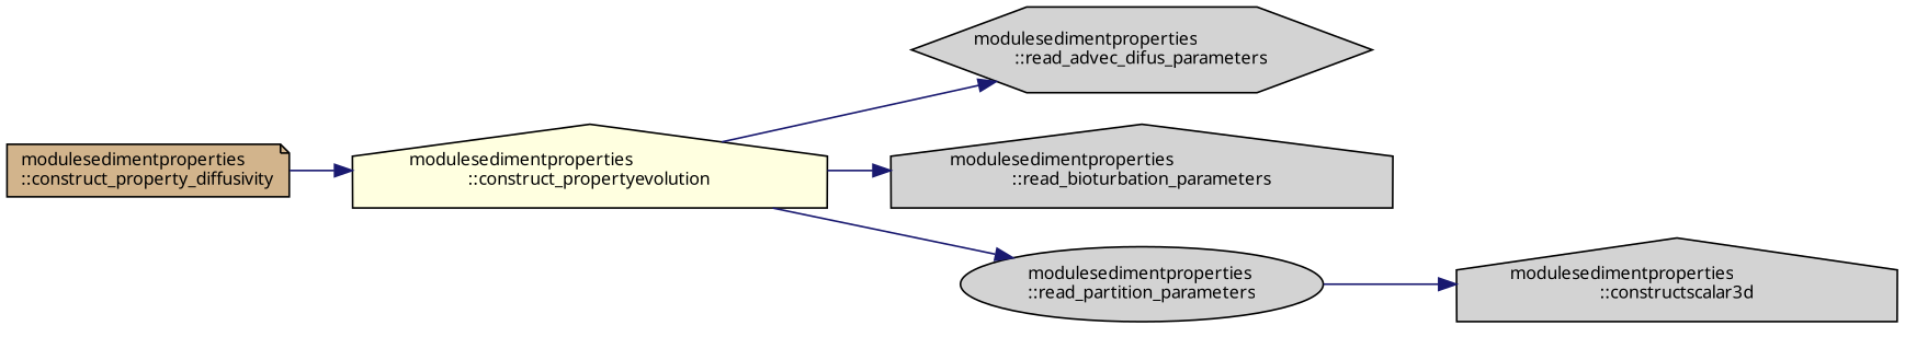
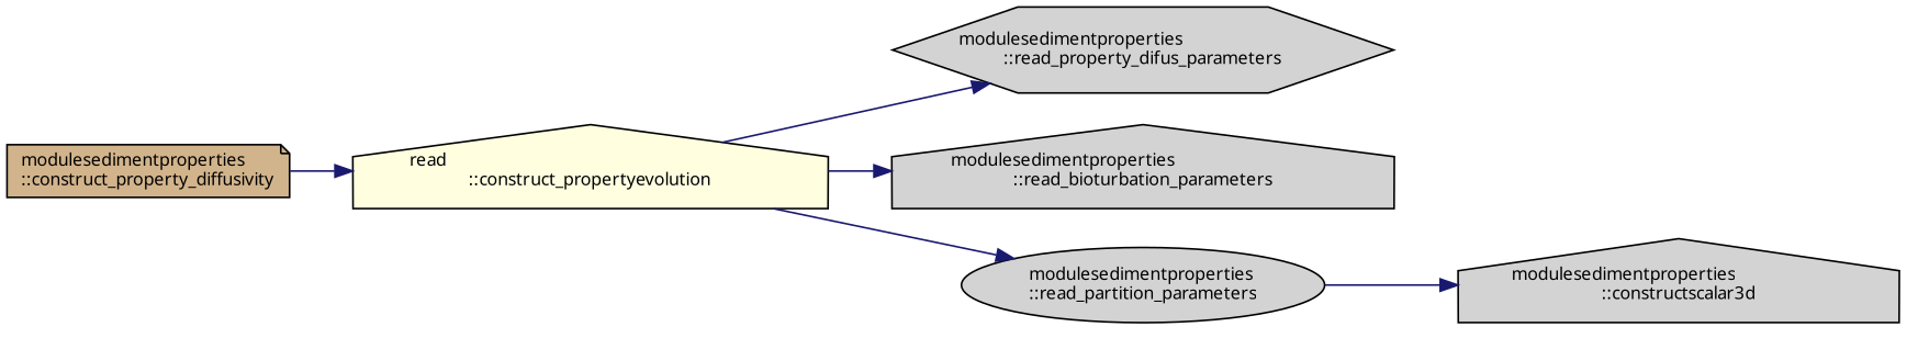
  digraph {
    fontname="Noto Sans"
    rankdir=LR
    node [color=black fillcolor=lightgrey fontname="Noto Sans" fontsize=10 shape=house style=filled]
    edge [color=midnightblue fontname="Noto Sans" fontsize=10 labelfontname=Helvetica labelfontsize=10 style=solid]
-   n1 [fillcolor=lightyellow fontcolor=black height=0.2 label="modulesedimentproperties\l::construct_propertyevolution" width=0.4]
-   n2 [height=0.2 label="modulesedimentproperties\l::read_advec_difus_parameters" shape=hexagon width=0.4]
+   n1 [fillcolor=lightyellow fontcolor=black height=0.2 label="read\l::construct_propertyevolution" width=0.4]
+   n2 [height=0.2 label="modulesedimentproperties\l::read_property_difus_parameters" shape=hexagon width=0.4]
    n3 [height=0.2 label="modulesedimentproperties\l::read_bioturbation_parameters" width=0.4]
    n4 [height=0.2 label="modulesedimentproperties\l::read_partition_parameters" shape=ellipse width=0.4]
    n5 [fillcolor=tan height=0.2 label="modulesedimentproperties\l::construct_property_diffusivity" shape=note width=0.4]
    n6 [height=0.2 label="modulesedimentproperties\l::constructscalar3d" width=0.4]
    n1 -> n2
    n1 -> n3
    n1 -> n4
    n4 -> n6
    n5 -> n1
  }
